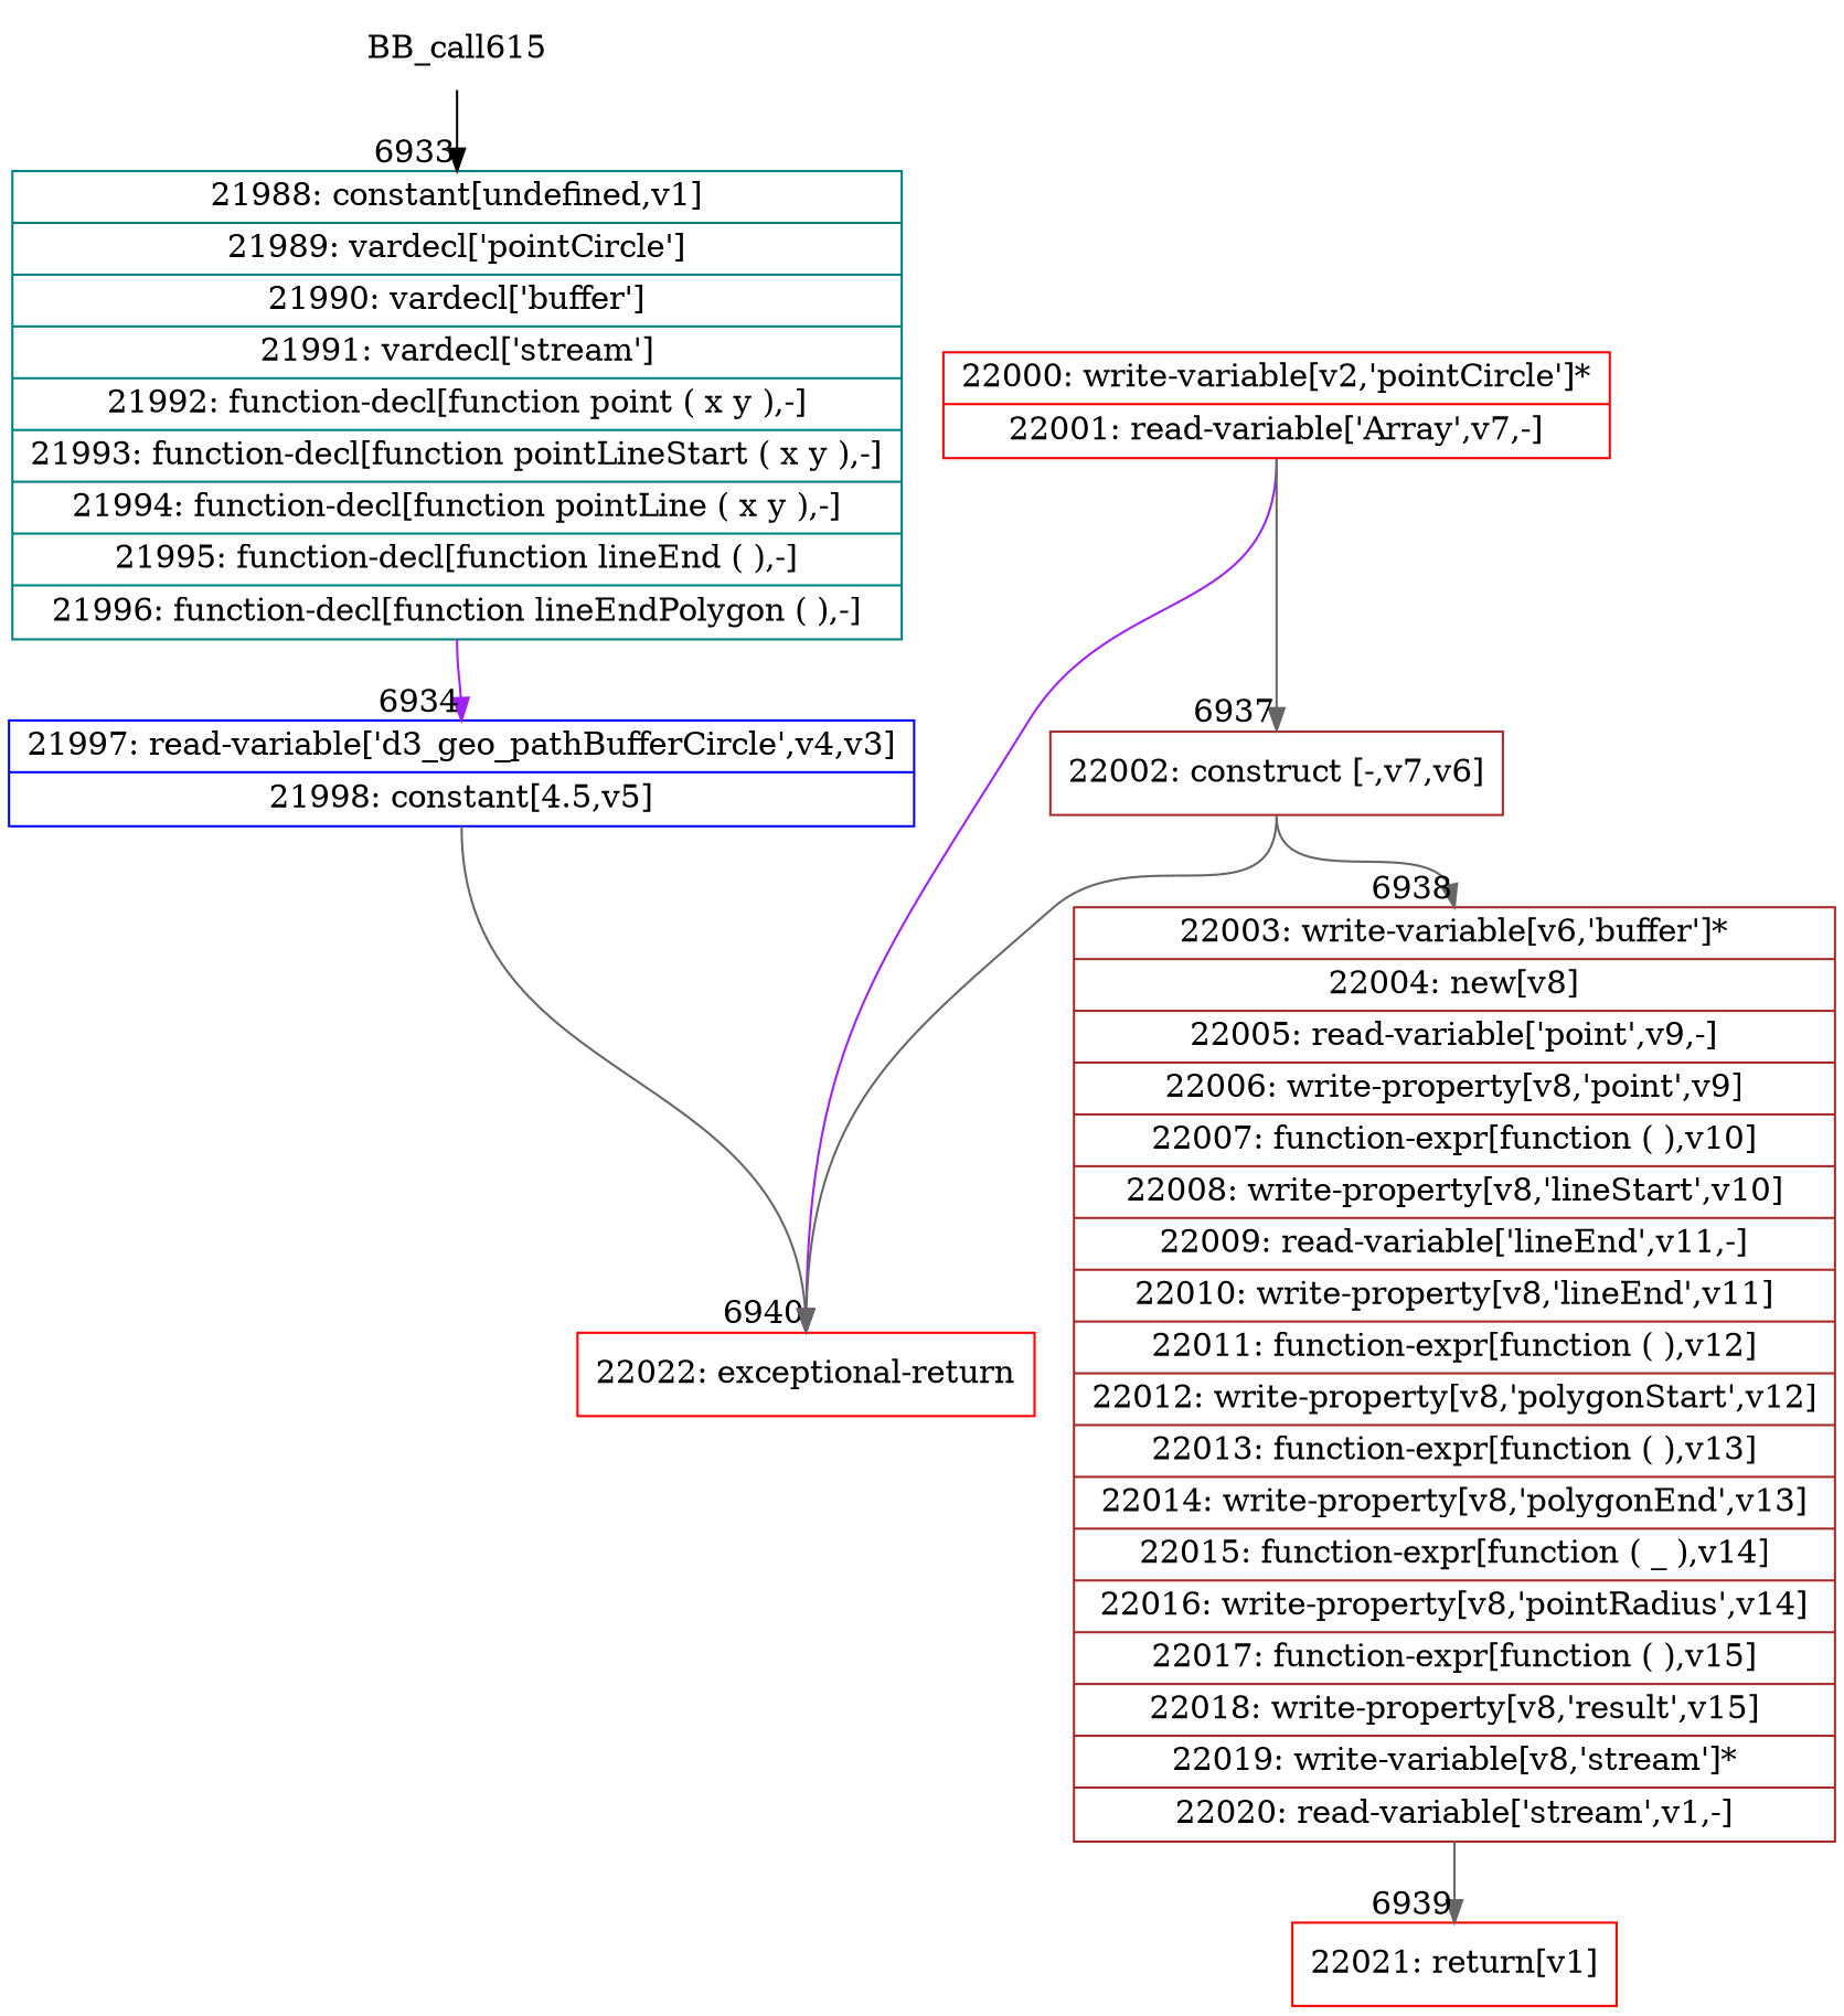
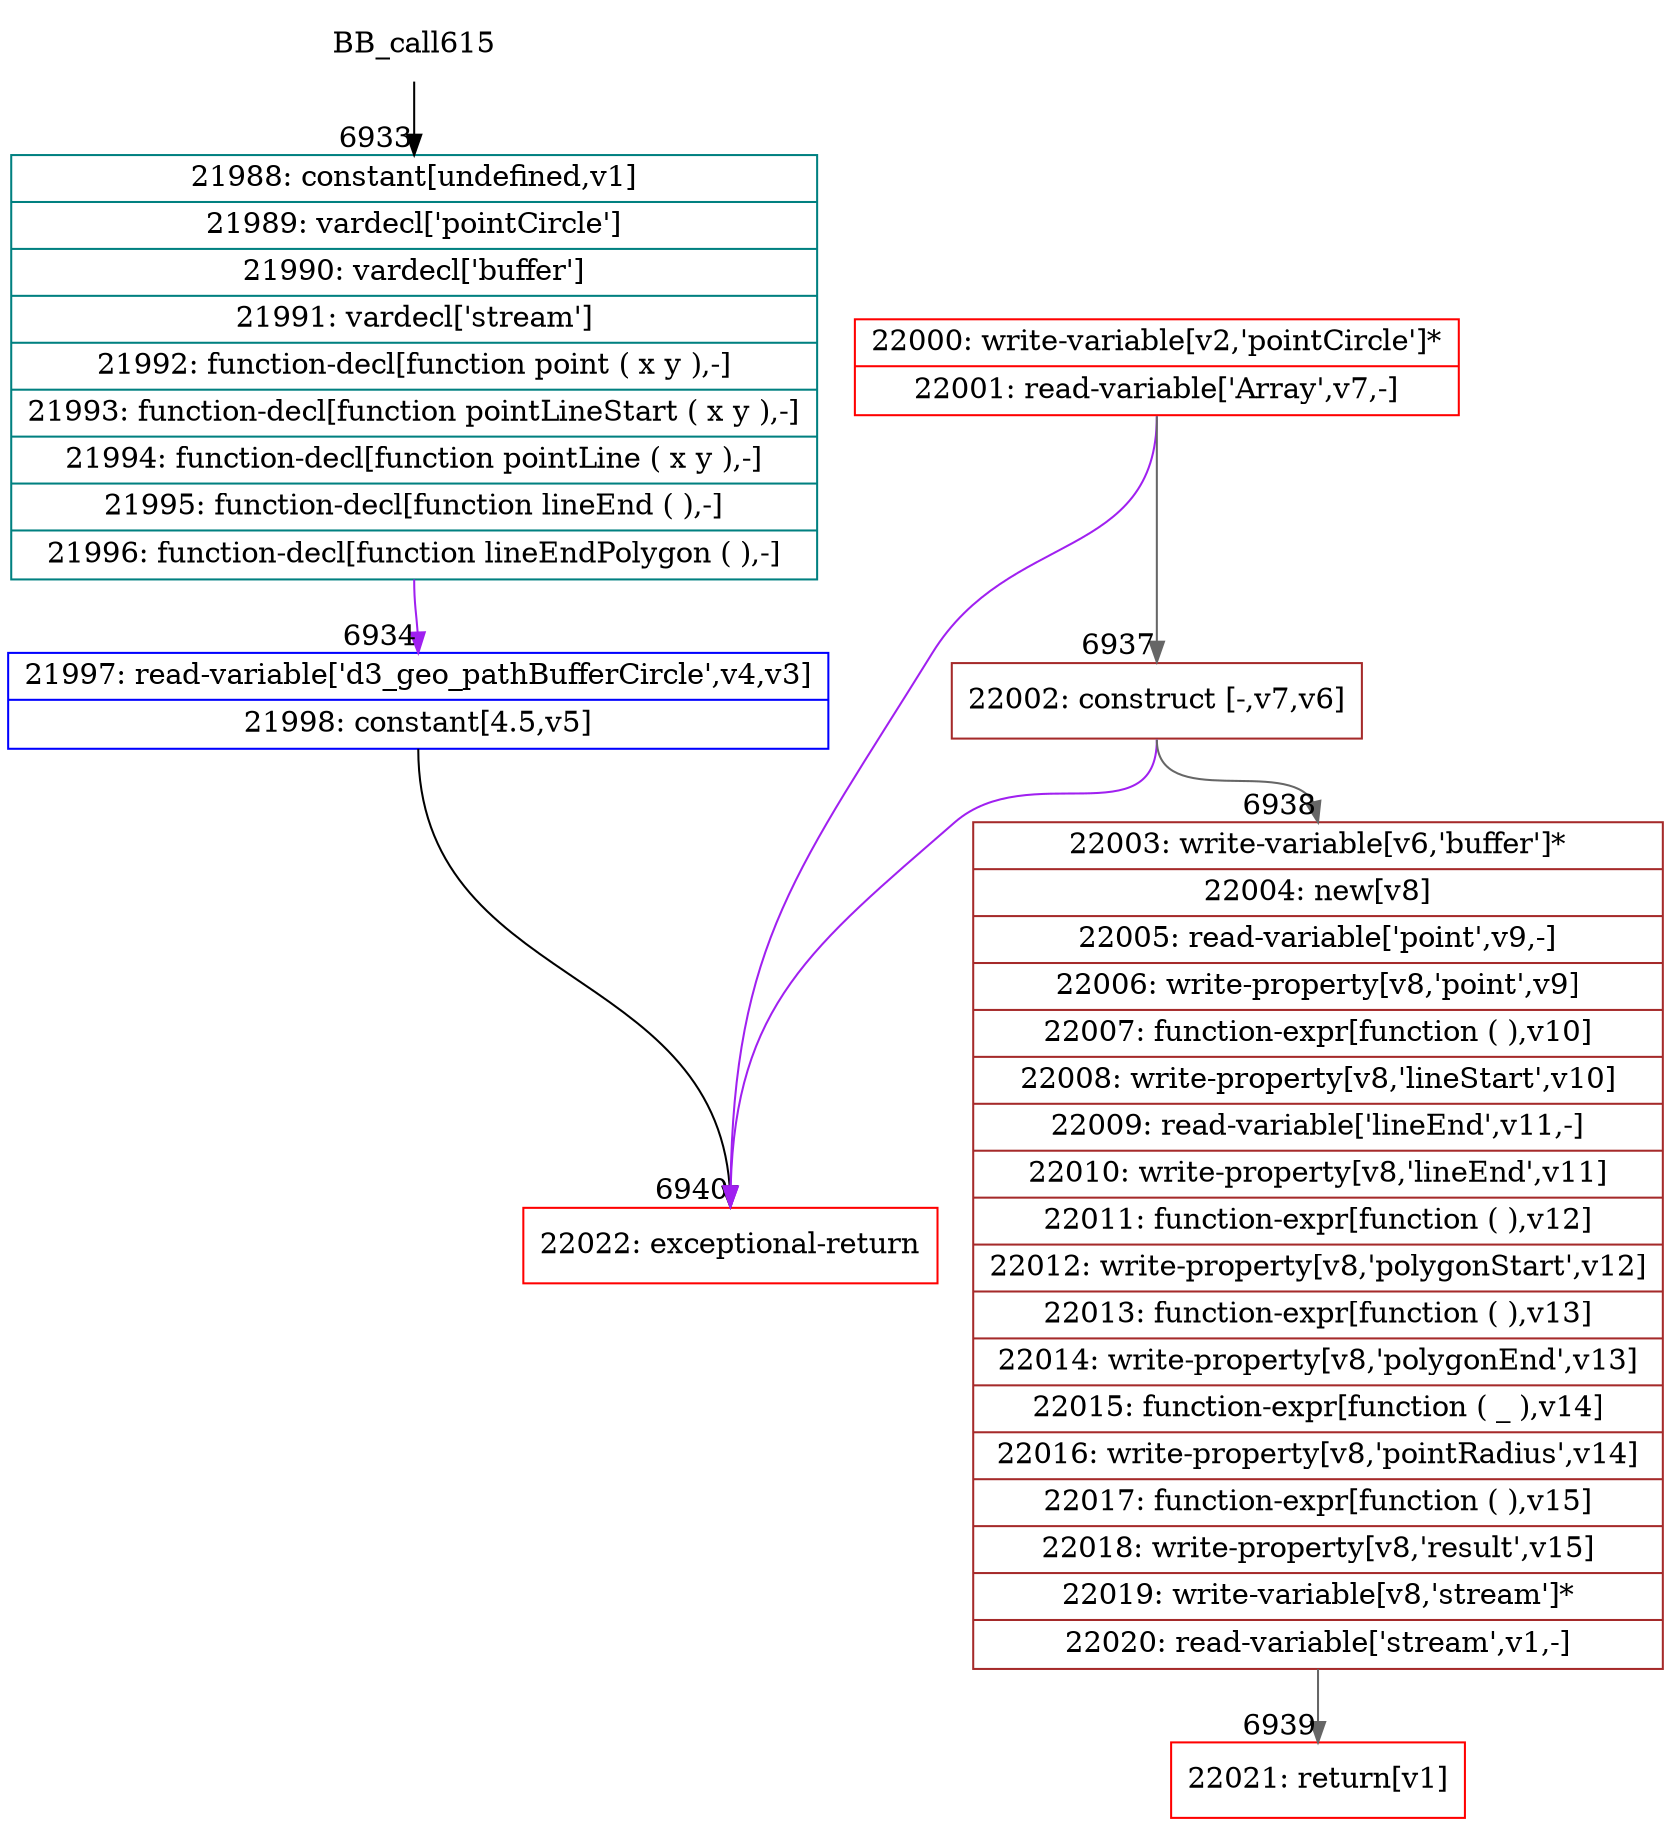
  digraph {
    rankdir=TD
    node [color=brown shape=record]
    edge [color=gray40 headport=n tailport=s]
    n1 [label=BB_call615 shape=none]
    n2 [color=teal label="{21988: constant[undefined,v1]|21989: vardecl['pointCircle']|21990: vardecl['buffer']|21991: vardecl['stream']|21992: function-decl[function point ( x y ),-]|21993: function-decl[function pointLineStart ( x y ),-]|21994: function-decl[function pointLine ( x y ),-]|21995: function-decl[function lineEnd ( ),-]|21996: function-decl[function lineEndPolygon ( ),-]}"]
    n3 [color=blue label="{21997: read-variable['d3_geo_pathBufferCircle',v4,v3]|21998: constant[4.5,v5]}"]
    n4 [color=red label="{22022: exceptional-return}"]
    n5 [color=red label="{22000: write-variable[v2,'pointCircle']*|22001: read-variable['Array',v7,-]}"]
    n6 [label="{22002: construct [-,v7,v6]}"]
    n7 [label="{22003: write-variable[v6,'buffer']*|22004: new[v8]|22005: read-variable['point',v9,-]|22006: write-property[v8,'point',v9]|22007: function-expr[function ( ),v10]|22008: write-property[v8,'lineStart',v10]|22009: read-variable['lineEnd',v11,-]|22010: write-property[v8,'lineEnd',v11]|22011: function-expr[function ( ),v12]|22012: write-property[v8,'polygonStart',v12]|22013: function-expr[function ( ),v13]|22014: write-property[v8,'polygonEnd',v13]|22015: function-expr[function ( _ ),v14]|22016: write-property[v8,'pointRadius',v14]|22017: function-expr[function ( ),v15]|22018: write-property[v8,'result',v15]|22019: write-variable[v8,'stream']*|22020: read-variable['stream',v1,-]}"]
    n8 [color=red label="{22021: return[v1]}"]
    n1 -> n2 [color=black headlabel="    6933"]
    n2 -> n3 [color=purple headlabel="      6934"]
-   n3 -> n4 [headlabel="      6940"]
+   n3 -> n4 [color=black headlabel="      6940"]
    n5 -> n4 [color=purple]
    n5 -> n6 [headlabel="      6937"]
-   n6 -> n4
+   n6 -> n4 [color=purple]
    n6 -> n7 [headlabel="      6938"]
    n7 -> n8 [headlabel="      6939"]
  }
